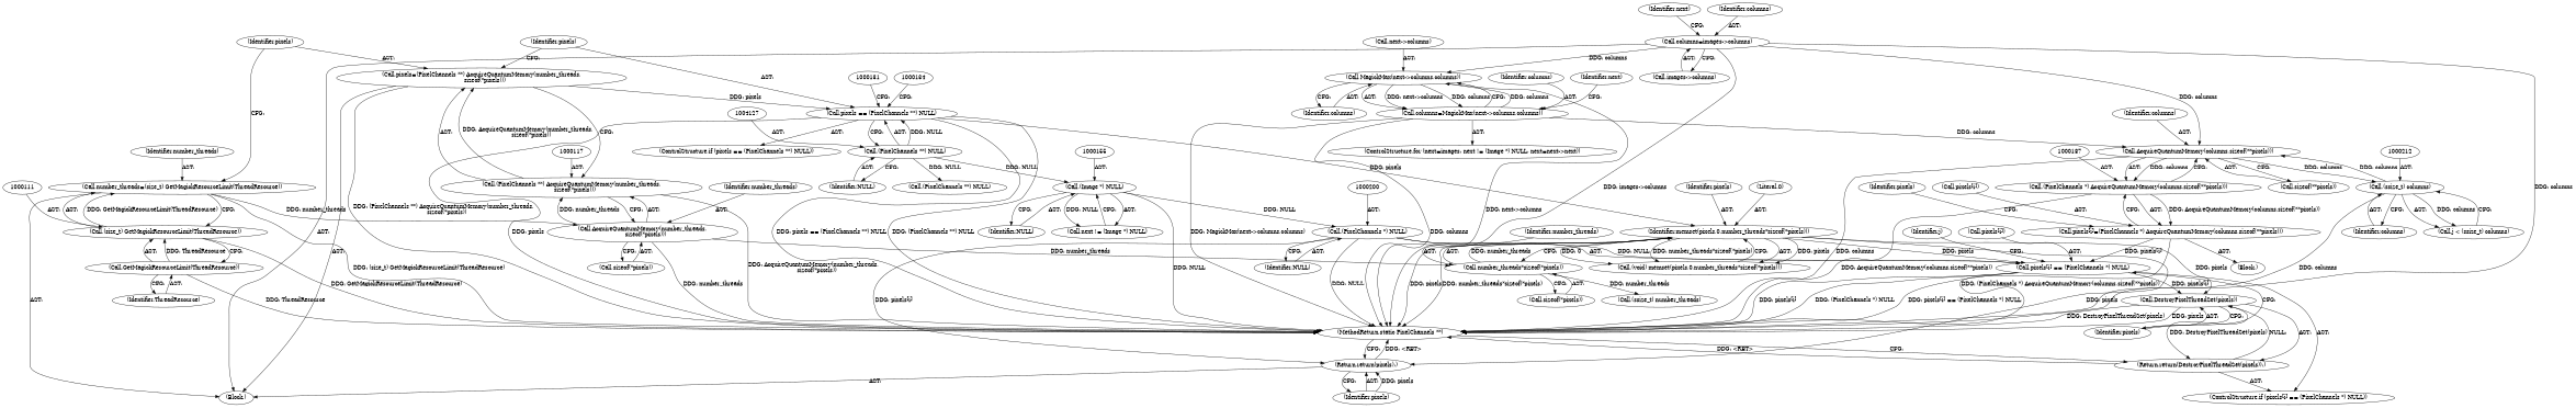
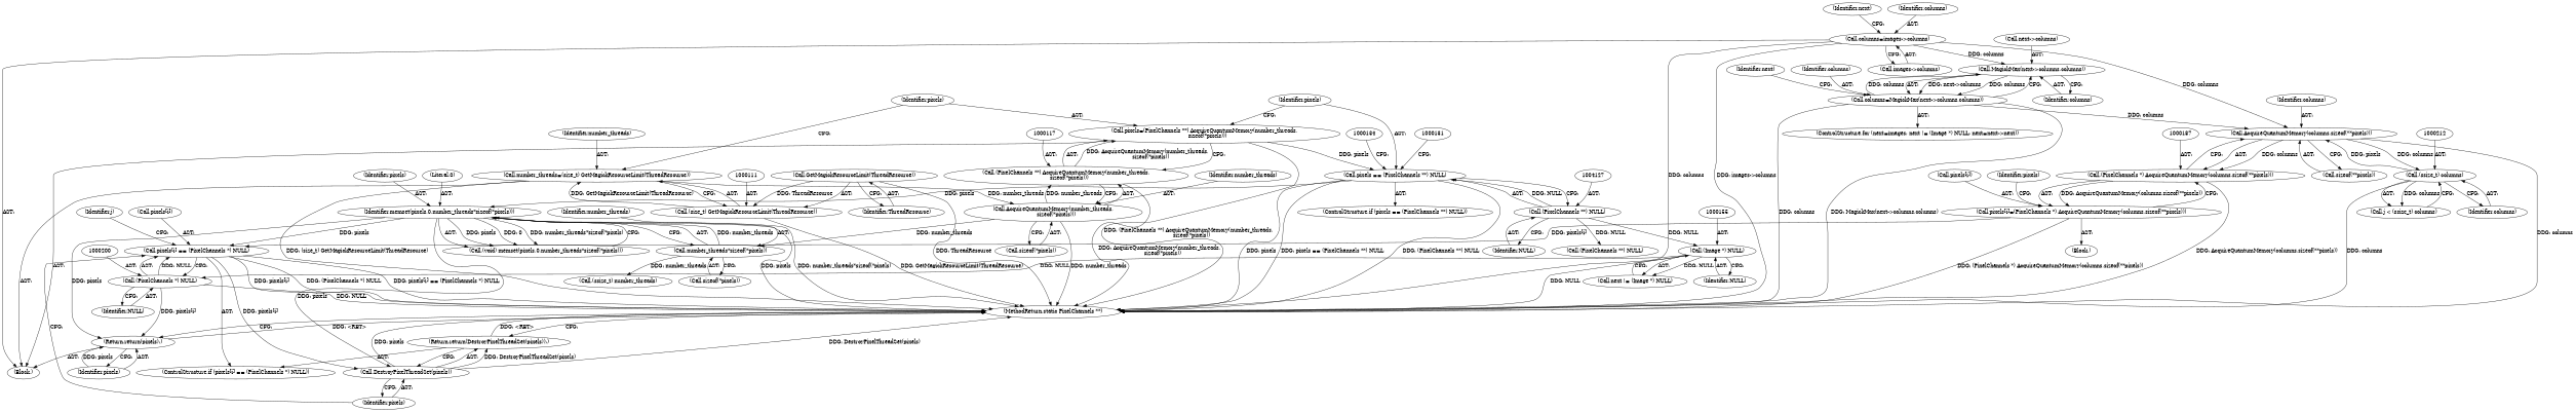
  digraph {
    n1 [label="(Call,pixels[i] == (PixelChannels *) NULL)"]
    n2 [label="(Call,(PixelChannels *) NULL)"]
    n3 [label="(Call,DestroyPixelThreadSet(pixels))"]
    n4 [label="(ControlStructure,if (pixels[i] == (PixelChannels *) NULL))"]
    n5 [label="(MethodReturn,static PixelChannels **)"]
    n6 [label="(Return,return(pixels);)"]
    n7 [label="(Identifier,NULL)"]
    n8 [label="(Return,return(DestroyPixelThreadSet(pixels));)"]
    n9 [label="(Identifier,pixels)"]
    n10 [label="(Block,)"]
    n11 [label="(Identifier,pixels)"]
    n12 [label="(Identifier,memset(pixels,0,number_threads*sizeof(*pixels)))"]
    n13 [label="(Call,number_threads*sizeof(*pixels))"]
    n14 [label="(Call,(void) memset(pixels,0,number_threads*sizeof(*pixels)))"]
    n15 [label="(Call,sizeof(*pixels))"]
    n16 [label="(Call,(ssize_t) number_threads)"]
    n17 [label="(Call,pixels == (PixelChannels **) NULL)"]
    n18 [label="(Call,(PixelChannels **) NULL)"]
    n19 [label="(ControlStructure,if (pixels == (PixelChannels **) NULL))"]
    n20 [label="(Call,(Image *) NULL)"]
    n21 [label="(Identifier,NULL)"]
    n22 [label="(Call,(PixelChannels **) NULL)"]
    n23 [label="(Call,pixels=(PixelChannels **) AcquireQuantumMemory(number_threads,\n    sizeof(*pixels)))"]
    n24 [label="(Call,(PixelChannels **) AcquireQuantumMemory(number_threads,\n    sizeof(*pixels)))"]
    n25 [label="(Call,AcquireQuantumMemory(number_threads,\n    sizeof(*pixels)))"]
    n26 [label="(Call,sizeof(*pixels))"]
    n27 [label="(Call,number_threads=(size_t) GetMagickResourceLimit(ThreadResource))"]
    n28 [label="(Call,(size_t) GetMagickResourceLimit(ThreadResource))"]
    n29 [label="(Call,GetMagickResourceLimit(ThreadResource))"]
    n30 [label="(Identifier,ThreadResource)"]
    n31 [label="(Identifier,NULL)"]
    n32 [label="(Call,next != (Image *) NULL)"]
    n33 [label="(Call,pixels[i]=(PixelChannels *) AcquireQuantumMemory(columns,sizeof(**pixels)))"]
    n34 [label="(Call,(PixelChannels *) AcquireQuantumMemory(columns,sizeof(**pixels)))"]
    n35 [label="(Block,)"]
    n36 [label="(Call,AcquireQuantumMemory(columns,sizeof(**pixels)))"]
    n37 [label="(Call,(ssize_t) columns)"]
    n38 [label="(Call,sizeof(**pixels))"]
    n39 [label="(Call,j < (ssize_t) columns)"]
    n40 [label="(Identifier,columns)"]
    n41 [label="(Call,columns=images->columns)"]
    n42 [label="(Call,MagickMax(next->columns,columns))"]
    n43 [label="(Call,images->columns)"]
    n44 [label="(Call,columns=MagickMax(next->columns,columns))"]
    n45 [label="(Identifier,columns)"]
    n46 [label="(ControlStructure,for (next=images; next != (Image *) NULL; next=next->next))"]
    n47 [label="(Identifier,columns)"]
    n48 [label="(Identifier,pixels)"]
    n49 [label="(Identifier,pixels)"]
    n50 [label="(Identifier,j)"]
    n51 [label="(Identifier,pixels)"]
    n52 [label="(Identifier,columns)"]
    n53 [label="(Identifier,pixels)"]
    n54 [label="(Identifier,next)"]
    n55 [label="(Identifier,number_threads)"]
    n56 [label="(Call,pixels[i])"]
    n57 [label="(Identifier,columns)"]
    n58 [label="(Call,next->columns)"]
    n59 [label="(Call,pixels[i])"]
    n60 [label="(Literal,0)"]
    n61 [label="(Identifier,number_threads)"]
    n62 [label="(Identifier,next)"]
    n63 [label="(Identifier,number_threads)"]
    1000131
    1000134
    1000117
    1000111
    n68 [label=1004127]
    1000187
    1000212
    1000200
    1000155
+   n1 -> n2 [label="CFG: "]
    n1 -> n3 [label="DDG: pixels[i]"]
    n1 -> n4 [label="AST: "]
    n1 -> n5 [label="DDG: (PixelChannels *) NULL"]
    n1 -> n5 [label="DDG: pixels[i] == (PixelChannels *) NULL"]
    n1 -> n5 [label="DDG: pixels[i]"]
    n2 -> n1 [label="AST: "]
    n2 -> n1 [label="DDG: NULL"]
    n2 -> n5 [label="DDG: NULL"]
    n2 -> n6 [label="DDG: pixels[i]"]
    n2 -> n7 [label="CFG: "]
    n3 -> n5 [label="DDG: DestroyPixelThreadSet(pixels)"]
    n3 -> n5 [label="DDG: pixels"]
    n3 -> n8 [label="AST: "]
    n3 -> n8 [label="DDG: DestroyPixelThreadSet(pixels)"]
    n3 -> n9 [label="CFG: "]
    n5 -> n6 [label="CFG: "]
    n5 -> n8 [label="CFG: "]
    n6 -> n5 [label="DDG: <RET>"]
    n6 -> n10 [label="AST: "]
    n6 -> n11 [label="CFG: "]
    n7 -> n2 [label="AST: "]
-   n8 -> n3 [label="NULL: "]
+   n8 -> n3 [label="CFG: "]
    n8 -> n4 [label="AST: "]
    n8 -> n5 [label="DDG: <RET>"]
    n9 -> n1 [label="CFG: "]
    n9 -> n3 [label="AST: "]
    n11 -> n6 [label="AST: "]
    n11 -> n6 [label="DDG: pixels"]
    n12 -> n1 [label="DDG: pixels"]
    n12 -> n3 [label="DDG: pixels"]
    n12 -> n5 [label="DDG: pixels"]
    n12 -> n5 [label="DDG: number_threads*sizeof(*pixels)"]
    n12 -> n6 [label="DDG: pixels"]
    n12 -> n13 [label="CFG: "]
    n12 -> n14 [label="AST: "]
    n12 -> n14 [label="DDG: pixels"]
    n12 -> n14 [label="DDG: 0"]
    n12 -> n14 [label="DDG: number_threads*sizeof(*pixels)"]
    n13 -> n12 [label="AST: "]
    n13 -> n12 [label="DDG: number_threads"]
    n13 -> n15 [label="CFG: "]
    n13 -> n16 [label="DDG: number_threads"]
    n14 -> n12 [label="CFG: "]
    n15 -> n13 [label="AST: "]
    n17 -> n5 [label="DDG: (PixelChannels **) NULL"]
    n17 -> n5 [label="DDG: pixels"]
    n17 -> n5 [label="DDG: pixels == (PixelChannels **) NULL"]
    n17 -> n12 [label="DDG: pixels"]
    n17 -> n18 [label="CFG: "]
    n17 -> n19 [label="AST: "]
    n18 -> n17 [label="AST: "]
    n18 -> n17 [label="DDG: NULL"]
    n18 -> n20 [label="DDG: NULL"]
    n18 -> n21 [label="CFG: "]
    n18 -> n22 [label="DDG: NULL"]
    n20 -> n2 [label="DDG: NULL"]
    n20 -> n5 [label="DDG: NULL"]
    n20 -> n31 [label="CFG: "]
    n20 -> n32 [label="AST: "]
    n20 -> n32 [label="DDG: NULL"]
    n21 -> n18 [label="AST: "]
    n23 -> n5 [label="DDG: (PixelChannels **) AcquireQuantumMemory(number_threads,\n    sizeof(*pixels))"]
    n23 -> n10 [label="AST: "]
    n23 -> n17 [label="DDG: pixels"]
    n23 -> n24 [label="CFG: "]
    n24 -> n5 [label="DDG: AcquireQuantumMemory(number_threads,\n    sizeof(*pixels))"]
    n24 -> n23 [label="AST: "]
    n24 -> n23 [label="DDG: AcquireQuantumMemory(number_threads,\n    sizeof(*pixels))"]
    n24 -> n25 [label="CFG: "]
    n25 -> n5 [label="DDG: number_threads"]
    n25 -> n13 [label="DDG: number_threads"]
    n25 -> n24 [label="AST: "]
    n25 -> n24 [label="DDG: number_threads"]
    n25 -> n26 [label="CFG: "]
    n26 -> n25 [label="AST: "]
    n27 -> n5 [label="DDG: (size_t) GetMagickResourceLimit(ThreadResource)"]
    n27 -> n10 [label="AST: "]
    n27 -> n25 [label="DDG: number_threads"]
    n27 -> n28 [label="CFG: "]
    n28 -> n5 [label="DDG: GetMagickResourceLimit(ThreadResource)"]
    n28 -> n27 [label="AST: "]
    n28 -> n27 [label="DDG: GetMagickResourceLimit(ThreadResource)"]
-   n28 -> n29 [label="CFG: "]
    n29 -> n5 [label="DDG: ThreadResource"]
    n29 -> n28 [label="AST: "]
    n29 -> n28 [label="DDG: ThreadResource"]
    n29 -> n30 [label="CFG: "]
    n30 -> n29 [label="AST: "]
    n31 -> n20 [label="AST: "]
    n32 -> n20 [label="CFG: "]
    n33 -> n1 [label="DDG: pixels[i]"]
    n33 -> n5 [label="DDG: (PixelChannels *) AcquireQuantumMemory(columns,sizeof(**pixels))"]
    n33 -> n34 [label="CFG: "]
    n33 -> n35 [label="AST: "]
    n34 -> n5 [label="DDG: AcquireQuantumMemory(columns,sizeof(**pixels))"]
    n34 -> n33 [label="AST: "]
    n34 -> n33 [label="DDG: AcquireQuantumMemory(columns,sizeof(**pixels))"]
    n34 -> n36 [label="CFG: "]
    n36 -> n5 [label="DDG: columns"]
    n36 -> n34 [label="AST: "]
    n36 -> n34 [label="DDG: columns"]
    n36 -> n37 [label="DDG: columns"]
    n36 -> n38 [label="CFG: "]
    n37 -> n5 [label="DDG: columns"]
-   n37 -> n36 [label="DDG: columns"]
+   n37 -> n36 [label="DDG: pixels"]
    n37 -> n39 [label="AST: "]
    n37 -> n39 [label="DDG: columns"]
    n37 -> n40 [label="CFG: "]
    n38 -> n36 [label="AST: "]
    n39 -> n37 [label="CFG: "]
    n40 -> n37 [label="AST: "]
    n41 -> n5 [label="DDG: columns"]
    n41 -> n5 [label="DDG: images->columns"]
    n41 -> n10 [label="AST: "]
    n41 -> n36 [label="DDG: columns"]
    n41 -> n42 [label="DDG: columns"]
    n41 -> n43 [label="CFG: "]
-   n42 -> n5 [label="DDG: next->columns"]
    n42 -> n44 [label="AST: "]
    n42 -> n44 [label="DDG: next->columns"]
    n42 -> n44 [label="DDG: columns"]
    n42 -> n45 [label="CFG: "]
    n43 -> n41 [label="AST: "]
    n44 -> n5 [label="DDG: MagickMax(next->columns,columns)"]
    n44 -> n5 [label="DDG: columns"]
    n44 -> n36 [label="DDG: columns"]
    n44 -> n42 [label="CFG: "]
    n44 -> n42 [label="DDG: columns"]
    n44 -> n46 [label="AST: "]
    n45 -> n42 [label="AST: "]
    n47 -> n36 [label="AST: "]
    n48 -> n17 [label="AST: "]
    n48 -> n23 [label="CFG: "]
    n49 -> n23 [label="AST: "]
    n49 -> n27 [label="CFG: "]
    n50 -> n1 [label="CFG: "]
    n51 -> n12 [label="AST: "]
    n52 -> n44 [label="AST: "]
    n53 -> n33 [label="CFG: "]
    n54 -> n41 [label="CFG: "]
    n55 -> n25 [label="AST: "]
    n56 -> n1 [label="AST: "]
    n57 -> n41 [label="AST: "]
    n58 -> n42 [label="AST: "]
    n59 -> n33 [label="AST: "]
    n60 -> n12 [label="AST: "]
    n61 -> n13 [label="AST: "]
    n62 -> n44 [label="CFG: "]
    n63 -> n27 [label="AST: "]
    1000131 -> n17 [label="CFG: "]
    1000134 -> n17 [label="CFG: "]
    1000117 -> n24 [label="AST: "]
    1000111 -> n28 [label="AST: "]
    n68 -> n18 [label="AST: "]
    1000187 -> n34 [label="AST: "]
    1000212 -> n37 [label="AST: "]
    1000200 -> n2 [label="AST: "]
    1000155 -> n20 [label="AST: "]
  }
